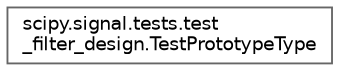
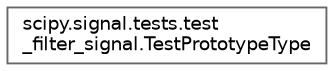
  digraph {
    rankdir=LR
-   n1 [color=grey40 fillcolor=white fontname=Helvetica fontsize=10 height=0.2 label="scipy.signal.tests.test\l_filter_design.TestPrototypeType" shape=box style=filled width=0.4]
+   n1 [color=grey40 fillcolor=white fontname=Helvetica fontsize=10 height=0.2 label="scipy.signal.tests.test\l_filter_signal.TestPrototypeType" shape=box style=filled width=0.4]
  }
